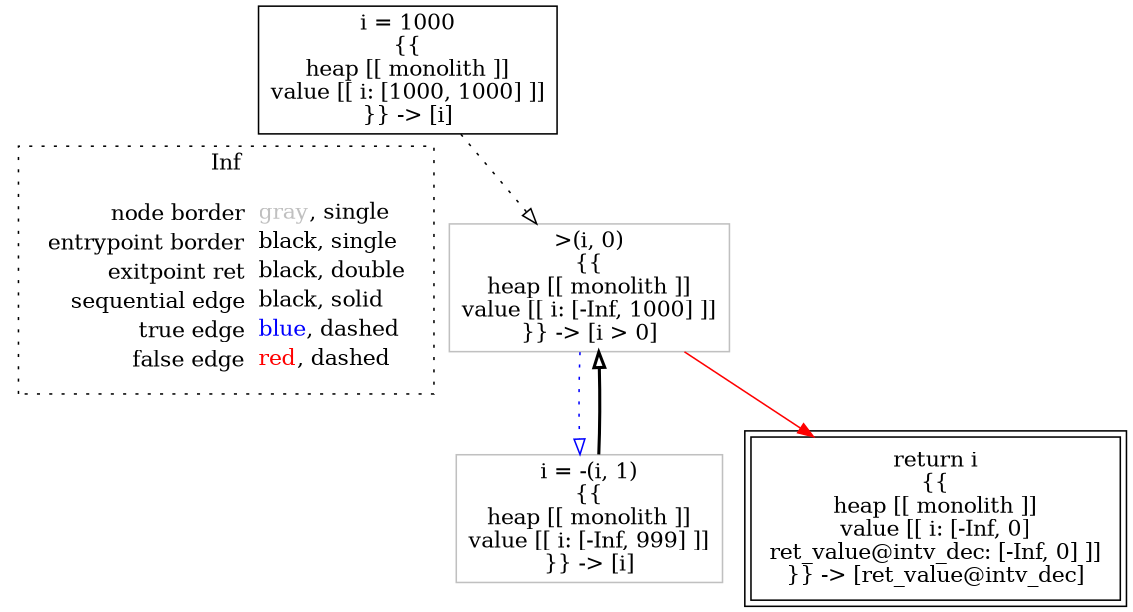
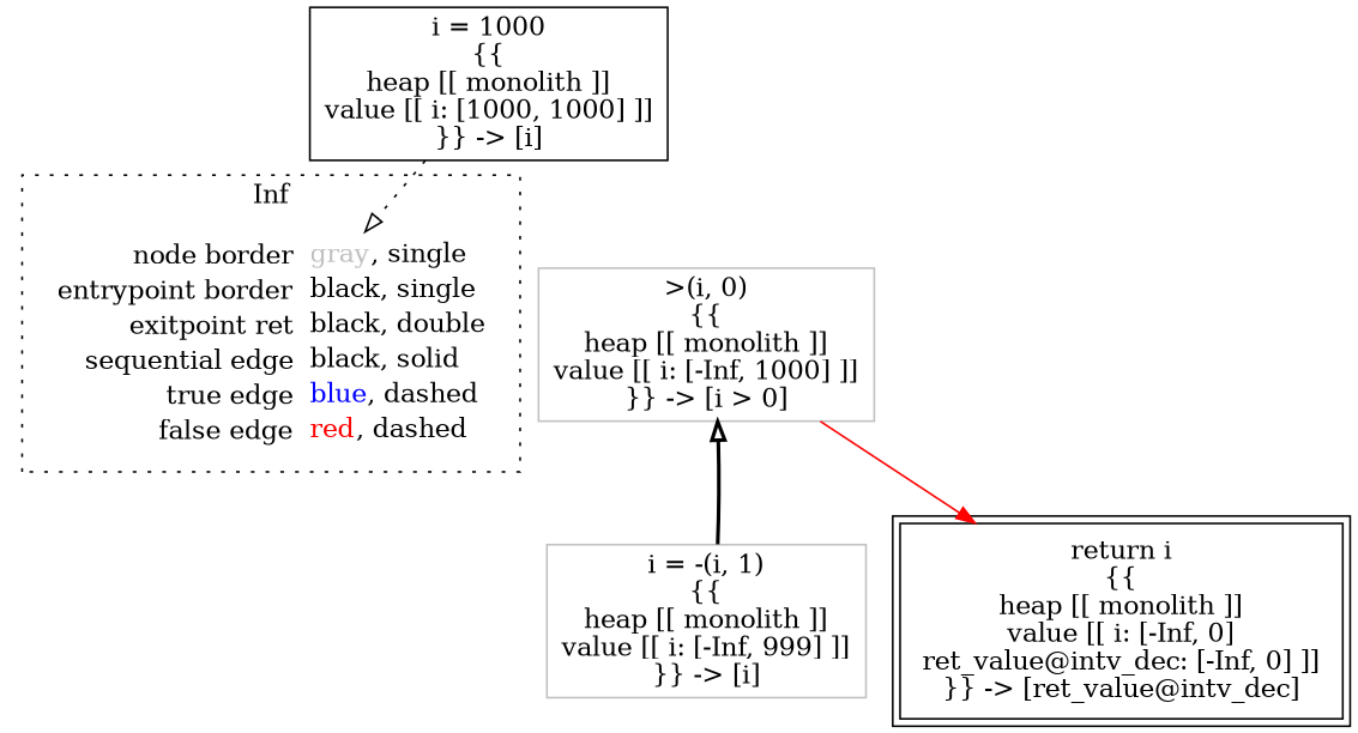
  digraph {
    node [shape=rect color=black]
    edge [arrowhead=onormal color=black style=dotted]
    n1 [label=<<table border="0" cellpadding="2" cellspacing="0" cellborder="0"><tr><td align="right">node border&nbsp;</td><td align="left"><font color="gray">gray</font>, single</td></tr><tr><td align="right">entrypoint border&nbsp;</td><td align="left"><font color="black">black</font>, single</td></tr><tr><td align="right">exitpoint ret&nbsp;</td><td align="left"><font color="black">black</font>, double</td></tr><tr><td align="right">sequential edge&nbsp;</td><td align="left"><font color="black">black</font>, solid</td></tr><tr><td align="right">true edge&nbsp;</td><td align="left"><font color="blue">blue</font>, dashed</td></tr><tr><td align="right">false edge&nbsp;</td><td align="left"><font color="red">red</font>, dashed</td></tr></table>> shape=plaintext color=""]
    n2 [label=<i = 1000<BR/>{{<BR/>heap [[ monolith ]]<BR/>value [[ i: [1000, 1000] ]]<BR/>}} -&gt; [i]>]
    n3 [color=gray label=<&gt;(i, 0)<BR/>{{<BR/>heap [[ monolith ]]<BR/>value [[ i: [-Inf, 1000] ]]<BR/>}} -&gt; [i &gt; 0]>]
    n4 [color=gray label=<i = -(i, 1)<BR/>{{<BR/>heap [[ monolith ]]<BR/>value [[ i: [-Inf, 999] ]]<BR/>}} -&gt; [i]>]
    n5 [label=<return i<BR/>{{<BR/>heap [[ monolith ]]<BR/>value [[ i: [-Inf, 0]<BR/>ret_value@intv_dec: [-Inf, 0] ]]<BR/>}} -&gt; [ret_value@intv_dec]> peripheries=2]
    subgraph cluster_1 {
      label=Inf
      style=dotted
      n1
    }
-   n2 -> n3
-   n3 -> n4 [color=blue]
+   n2 -> n1
    n3 -> n5 [arrowhead=normal color=red style=solid]
    n4 -> n3 [style=bold]
  }
